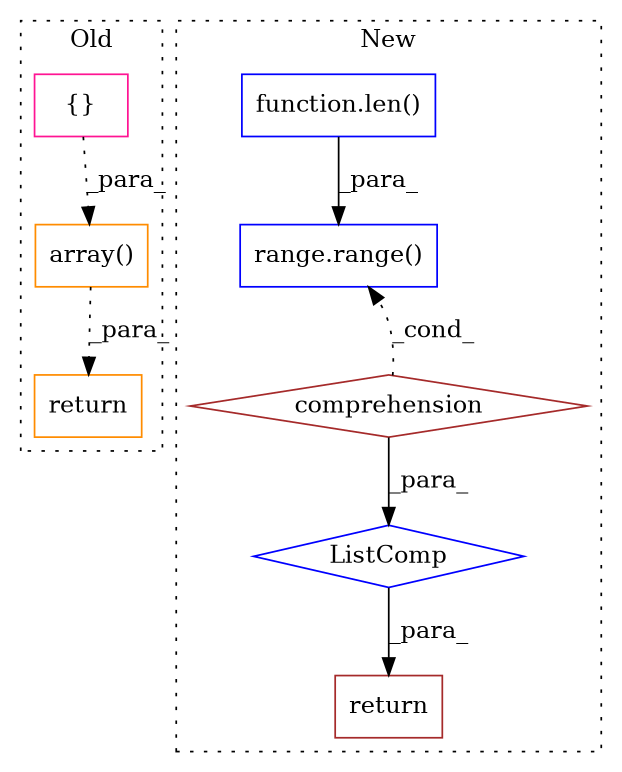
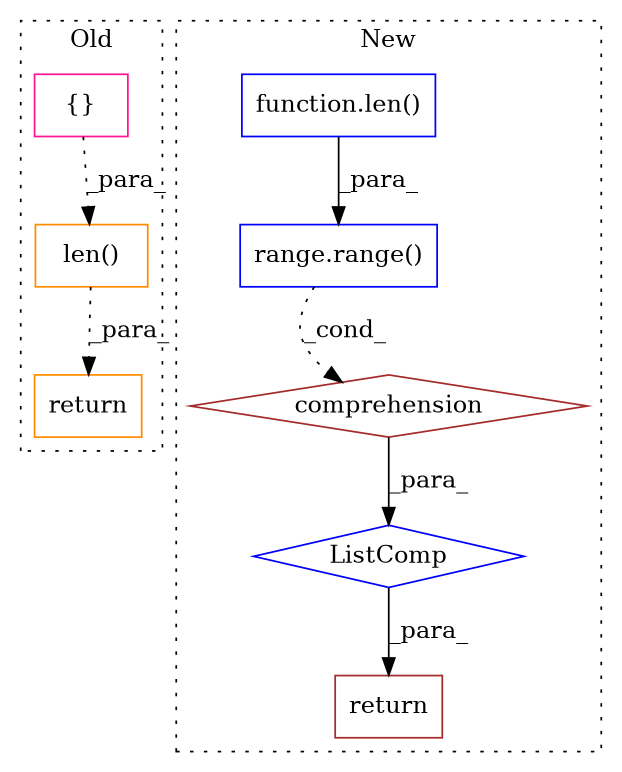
  digraph {
    node [a=75 color=blue l=7 shape=box]
    edge [style=dotted]
-   n1 [color=darkorange l="9,1" label="array()" s="582,607"]
+   n1 [color=darkorange l="9,1" label="len()" s="582,607"]
    n2 [a=93 color=darkorange label=return s=575]
    n3 [a=59 color=deeppink l="1,0" label="{}" s="591,606"]
    n4 [l="6,1" label="range.range()" s="1090,1103"]
    n5 [a=45 color=brown l=3 label=comprehension s=1081 shape=diamond]
    n6 [l="4,1" label="function.len()" s="1096,1102"]
    n7 [a=93 color=brown label=return s=1044]
    n8 [a=106 l=54 label=ListComp s=1051 shape=diamond]
    subgraph cluster_1 {
      label=Old
      style=dotted
      n1
      n2
      n3
    }
    subgraph cluster_2 {
      label=New
      style=dotted
      n4
      n5
      n6
      n7
      n8
    }
    n1 -> n2 [label=_para_]
    n3 -> n1 [label=_para_]
-   n5 -> n4 [label=_cond_]
+   n4 -> n5 [label=_cond_]
    n5 -> n8 [label=_para_ style=solid]
    n6 -> n4 [label=_para_ style=solid]
    n8 -> n7 [label=_para_ style=solid]
  }
